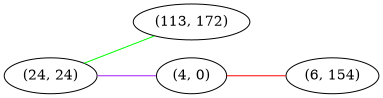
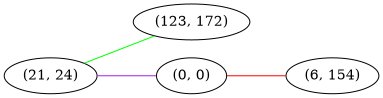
  graph {
    rankdir=LR
-   "(24, 24)"
-   "(123, 172)" [label="(113, 172)"]
-   "(0, 0)" [label="(4, 0)"]
+   "(24, 24)" [label="(21, 24)"]
+   "(123, 172)"
+   "(0, 0)"
    "(6, 154)"
    "(24, 24)" -- "(123, 172)" [color=green weight=2]
    "(24, 24)" -- "(0, 0)" [color=purple weight=4]
    "(0, 0)" -- "(6, 154)" [color=red weight=1]
  }
